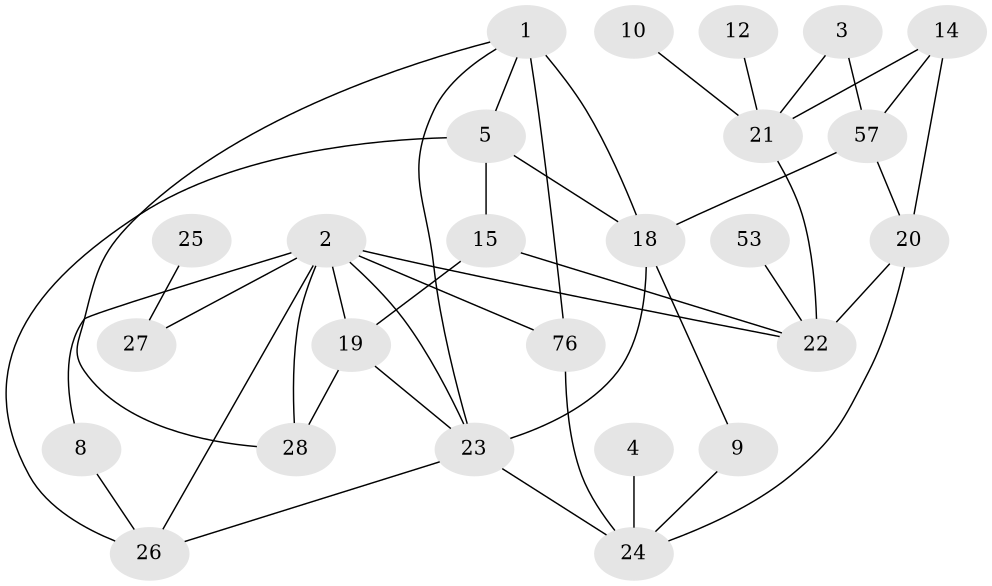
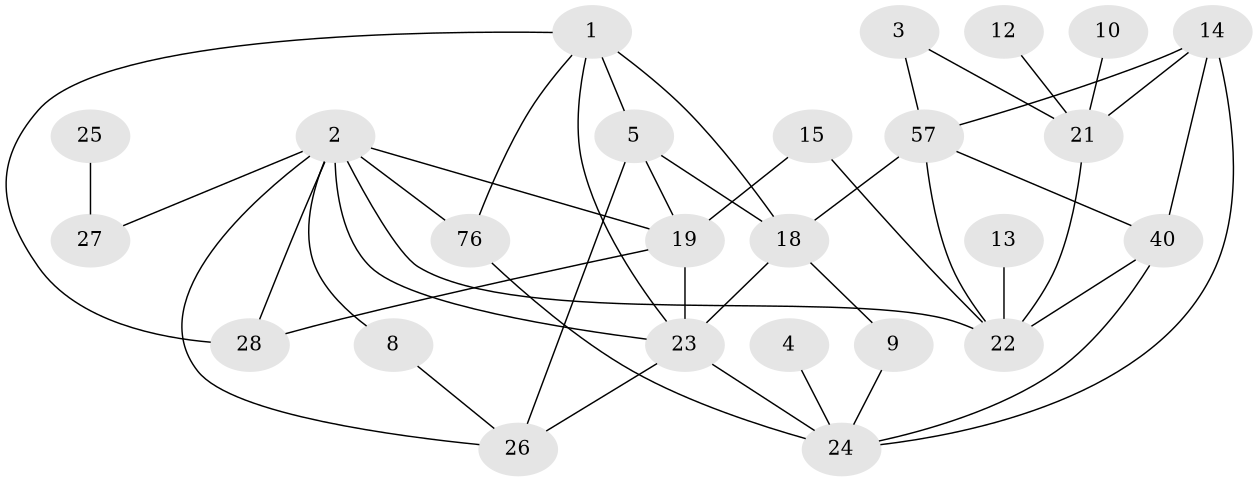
  graph {
    node [color=gray90 style=filled]
    edge [weight=1.0]
    1
    5
    n3 [label=76]
    18
    23
    28
    26
    15
    24
    9
    2
    8
    19
    22
    27
    n16 [label=57]
    3
    21
-   20
+   20 [label=40]
    4
    10
    12
-   13 [label=53]
+   13
    14
    25
    1 -- 5
    1 -- n3
    1 -- 18 [weight=3.0]
    1 -- 23
    1 -- 28 [weight=2.0]
    5 -- 18
    5 -- 26
-   5 -- 15
+   5 -- 19
    n3 -- 24
    18 -- 23
    18 -- 9
    23 -- 26
    23 -- 24 [weight=2.0]
    15 -- 19
    15 -- 22
    9 -- 24
    2 -- n3
    2 -- 23 [weight=2.0]
    2 -- 28
    2 -- 26
    2 -- 8
    2 -- 19
    2 -- 22
    2 -- 27
    8 -- 26
    19 -- 23
    19 -- 28
    n16 -- 18
+   n16 -- 22
    n16 -- 20
    3 -- n16
    3 -- 21
    21 -- 22
    20 -- 24 [weight=2.0]
    20 -- 22 [weight=2.0]
    4 -- 24
    10 -- 21
    12 -- 21
    13 -- 22
+   14 -- 24
    14 -- n16
    14 -- 21
    14 -- 20
    25 -- 27
  }
